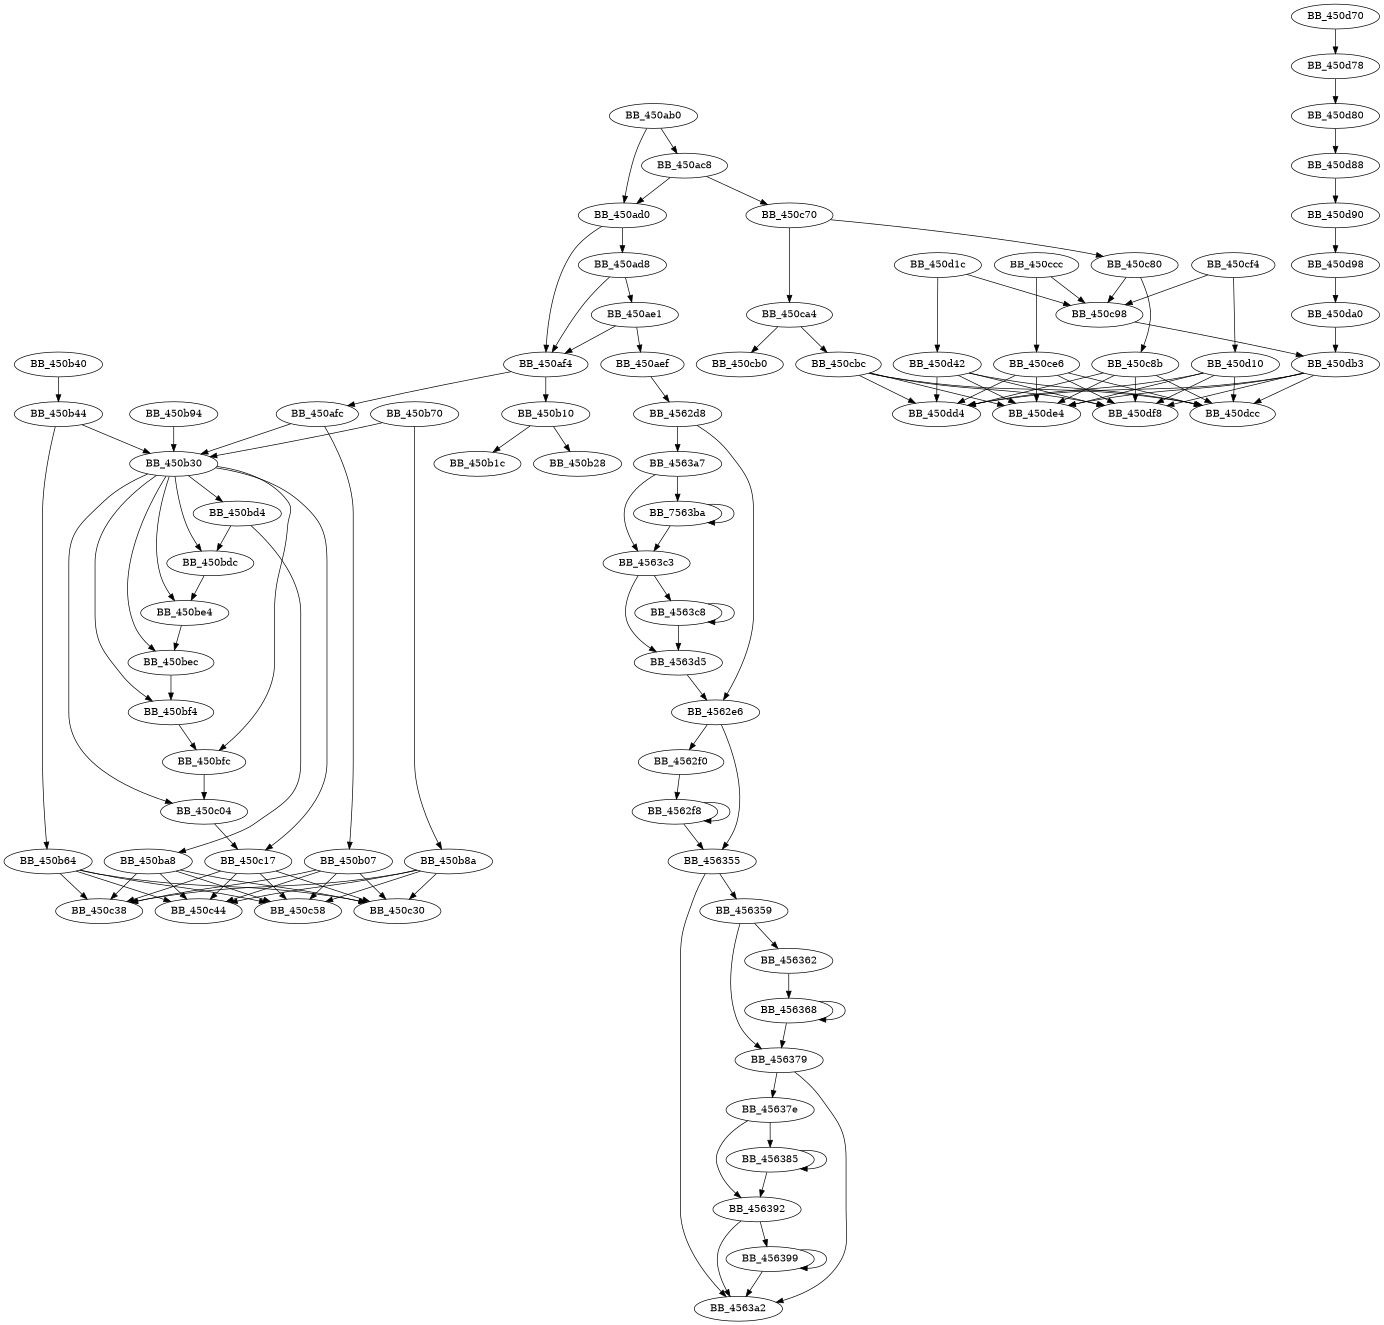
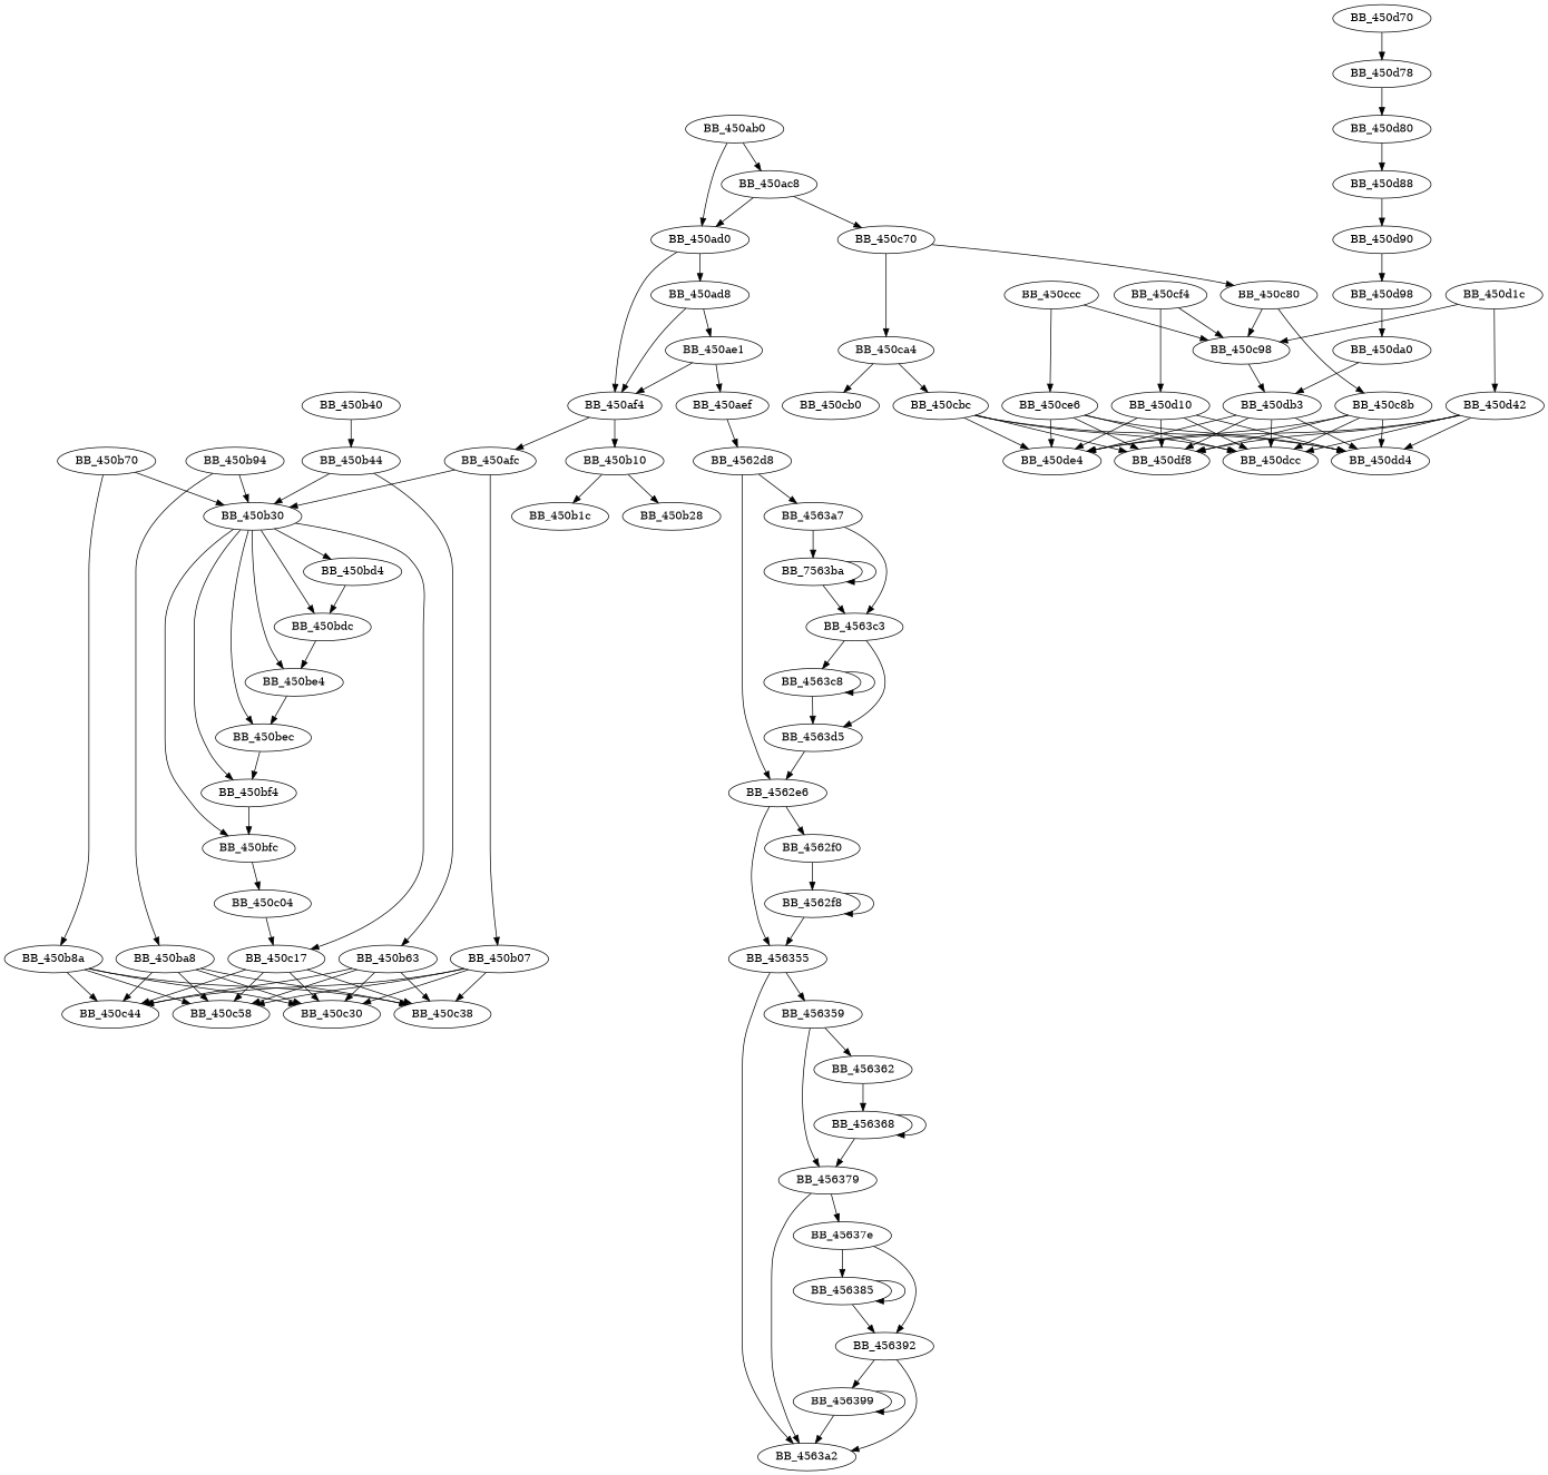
  digraph {
    BB_450ab0
    BB_450ac8
    BB_450ad0
    BB_450c70
    BB_450ad8
    BB_450af4
    BB_450c80
    BB_450ca4
    BB_450ae1
    BB_450afc
    BB_450b10
    BB_450c8b
    BB_450c98
    BB_450cb0
    BB_450cbc
    BB_450aef
    BB_450b07
    BB_450b30
    BB_450b1c
    BB_450b28
    BB_4562d8
    BB_4562e6
    BB_4563a7
    BB_4562f0
    BB_456355
    n26 [label=BB_7563ba]
    BB_4563c3
    BB_450c30
    BB_450c38
    BB_450c44
    BB_450c58
    BB_450bd4
    BB_450bdc
    BB_450be4
    BB_450bec
    BB_450bf4
    BB_450bfc
    BB_450c04
    BB_450c17
    BB_450b40
    BB_450b44
-   BB_450b64
+   BB_450b64 [label=BB_450b63]
    BB_450b70
    BB_450b8a
    BB_450b94
    BB_450ba8
    BB_450dcc
    BB_450dd4
    BB_450de4
    BB_450df8
    BB_450db3
    BB_450ccc
    BB_450ce6
    BB_450cf4
    BB_450d10
    BB_450d1c
    BB_450d42
    BB_450d70
    BB_450d78
    BB_450d80
    BB_450d88
    BB_450d90
    BB_450d98
    BB_450da0
    BB_4562f8
    BB_456359
    BB_4563a2
    BB_4563c8
    BB_4563d5
    BB_456362
    BB_456379
    BB_456368
    BB_45637e
    BB_456385
    BB_456392
    BB_456399
    BB_450ab0 -> BB_450ac8
    BB_450ab0 -> BB_450ad0
    BB_450ac8 -> BB_450ad0
    BB_450ac8 -> BB_450c70
    BB_450ad0 -> BB_450ad8
    BB_450ad0 -> BB_450af4
    BB_450c70 -> BB_450c80
    BB_450c70 -> BB_450ca4
    BB_450ad8 -> BB_450af4
    BB_450ad8 -> BB_450ae1
    BB_450af4 -> BB_450afc
    BB_450af4 -> BB_450b10
    BB_450c80 -> BB_450c8b
    BB_450c80 -> BB_450c98
    BB_450ca4 -> BB_450cb0
    BB_450ca4 -> BB_450cbc
    BB_450ae1 -> BB_450af4
    BB_450ae1 -> BB_450aef
    BB_450afc -> BB_450b07
    BB_450afc -> BB_450b30
    BB_450b10 -> BB_450b1c
    BB_450b10 -> BB_450b28
    BB_450c8b -> BB_450dcc
    BB_450c8b -> BB_450dd4
    BB_450c8b -> BB_450de4
    BB_450c8b -> BB_450df8
    BB_450c98 -> BB_450db3
    BB_450cbc -> BB_450dcc
    BB_450cbc -> BB_450dd4
    BB_450cbc -> BB_450de4
    BB_450cbc -> BB_450df8
    BB_450aef -> BB_4562d8
    BB_450b07 -> BB_450c30
    BB_450b07 -> BB_450c38
    BB_450b07 -> BB_450c44
    BB_450b07 -> BB_450c58
    BB_450b30 -> BB_450bd4
    BB_450b30 -> BB_450bdc
    BB_450b30 -> BB_450be4
    BB_450b30 -> BB_450bec
    BB_450b30 -> BB_450bf4
    BB_450b30 -> BB_450bfc
-   BB_450b30 -> BB_450c04
    BB_450b30 -> BB_450c17
    BB_4562d8 -> BB_4562e6
    BB_4562d8 -> BB_4563a7
    BB_4562e6 -> BB_4562f0
    BB_4562e6 -> BB_456355
    BB_4563a7 -> n26
    BB_4563a7 -> BB_4563c3
    BB_4562f0 -> BB_4562f8
    BB_456355 -> BB_456359
    BB_456355 -> BB_4563a2
    n26 -> n26
    n26 -> BB_4563c3
    BB_4563c3 -> BB_4563c8
    BB_4563c3 -> BB_4563d5
    BB_450bd4 -> BB_450bdc
    BB_450bdc -> BB_450be4
    BB_450be4 -> BB_450bec
    BB_450bec -> BB_450bf4
    BB_450bf4 -> BB_450bfc
    BB_450bfc -> BB_450c04
    BB_450c04 -> BB_450c17
    BB_450c17 -> BB_450c30
    BB_450c17 -> BB_450c38
    BB_450c17 -> BB_450c44
    BB_450c17 -> BB_450c58
    BB_450b40 -> BB_450b44
    BB_450b44 -> BB_450b30
    BB_450b44 -> BB_450b64
    BB_450b64 -> BB_450c30
    BB_450b64 -> BB_450c38
    BB_450b64 -> BB_450c44
    BB_450b64 -> BB_450c58
    BB_450b70 -> BB_450b30
    BB_450b70 -> BB_450b8a
    BB_450b8a -> BB_450c30
    BB_450b8a -> BB_450c38
    BB_450b8a -> BB_450c44
    BB_450b8a -> BB_450c58
    BB_450b94 -> BB_450b30
-   BB_450bd4 -> BB_450ba8
+   BB_450b94 -> BB_450ba8
    BB_450ba8 -> BB_450c30
    BB_450ba8 -> BB_450c38
    BB_450ba8 -> BB_450c44
    BB_450ba8 -> BB_450c58
    BB_450db3 -> BB_450dcc
    BB_450db3 -> BB_450dd4
    BB_450db3 -> BB_450de4
    BB_450db3 -> BB_450df8
    BB_450ccc -> BB_450c98
    BB_450ccc -> BB_450ce6
    BB_450ce6 -> BB_450dcc
    BB_450ce6 -> BB_450dd4
    BB_450ce6 -> BB_450de4
    BB_450ce6 -> BB_450df8
    BB_450cf4 -> BB_450c98
    BB_450cf4 -> BB_450d10
    BB_450d10 -> BB_450dcc
    BB_450d10 -> BB_450dd4
    BB_450d10 -> BB_450de4
    BB_450d10 -> BB_450df8
    BB_450d1c -> BB_450c98
    BB_450d1c -> BB_450d42
    BB_450d42 -> BB_450dcc
    BB_450d42 -> BB_450dd4
    BB_450d42 -> BB_450de4
    BB_450d42 -> BB_450df8
    BB_450d70 -> BB_450d78
    BB_450d78 -> BB_450d80
    BB_450d80 -> BB_450d88
    BB_450d88 -> BB_450d90
    BB_450d90 -> BB_450d98
    BB_450d98 -> BB_450da0
    BB_450da0 -> BB_450db3
    BB_4562f8 -> BB_456355
    BB_4562f8 -> BB_4562f8
    BB_456359 -> BB_456362
    BB_456359 -> BB_456379
    BB_4563c8 -> BB_4563c8
    BB_4563c8 -> BB_4563d5
    BB_4563d5 -> BB_4562e6
    BB_456362 -> BB_456368
    BB_456379 -> BB_4563a2
    BB_456379 -> BB_45637e
    BB_456368 -> BB_456379
    BB_456368 -> BB_456368
    BB_45637e -> BB_456385
    BB_45637e -> BB_456392
    BB_456385 -> BB_456385
    BB_456385 -> BB_456392
    BB_456392 -> BB_4563a2
    BB_456392 -> BB_456399
    BB_456399 -> BB_4563a2
    BB_456399 -> BB_456399
  }
